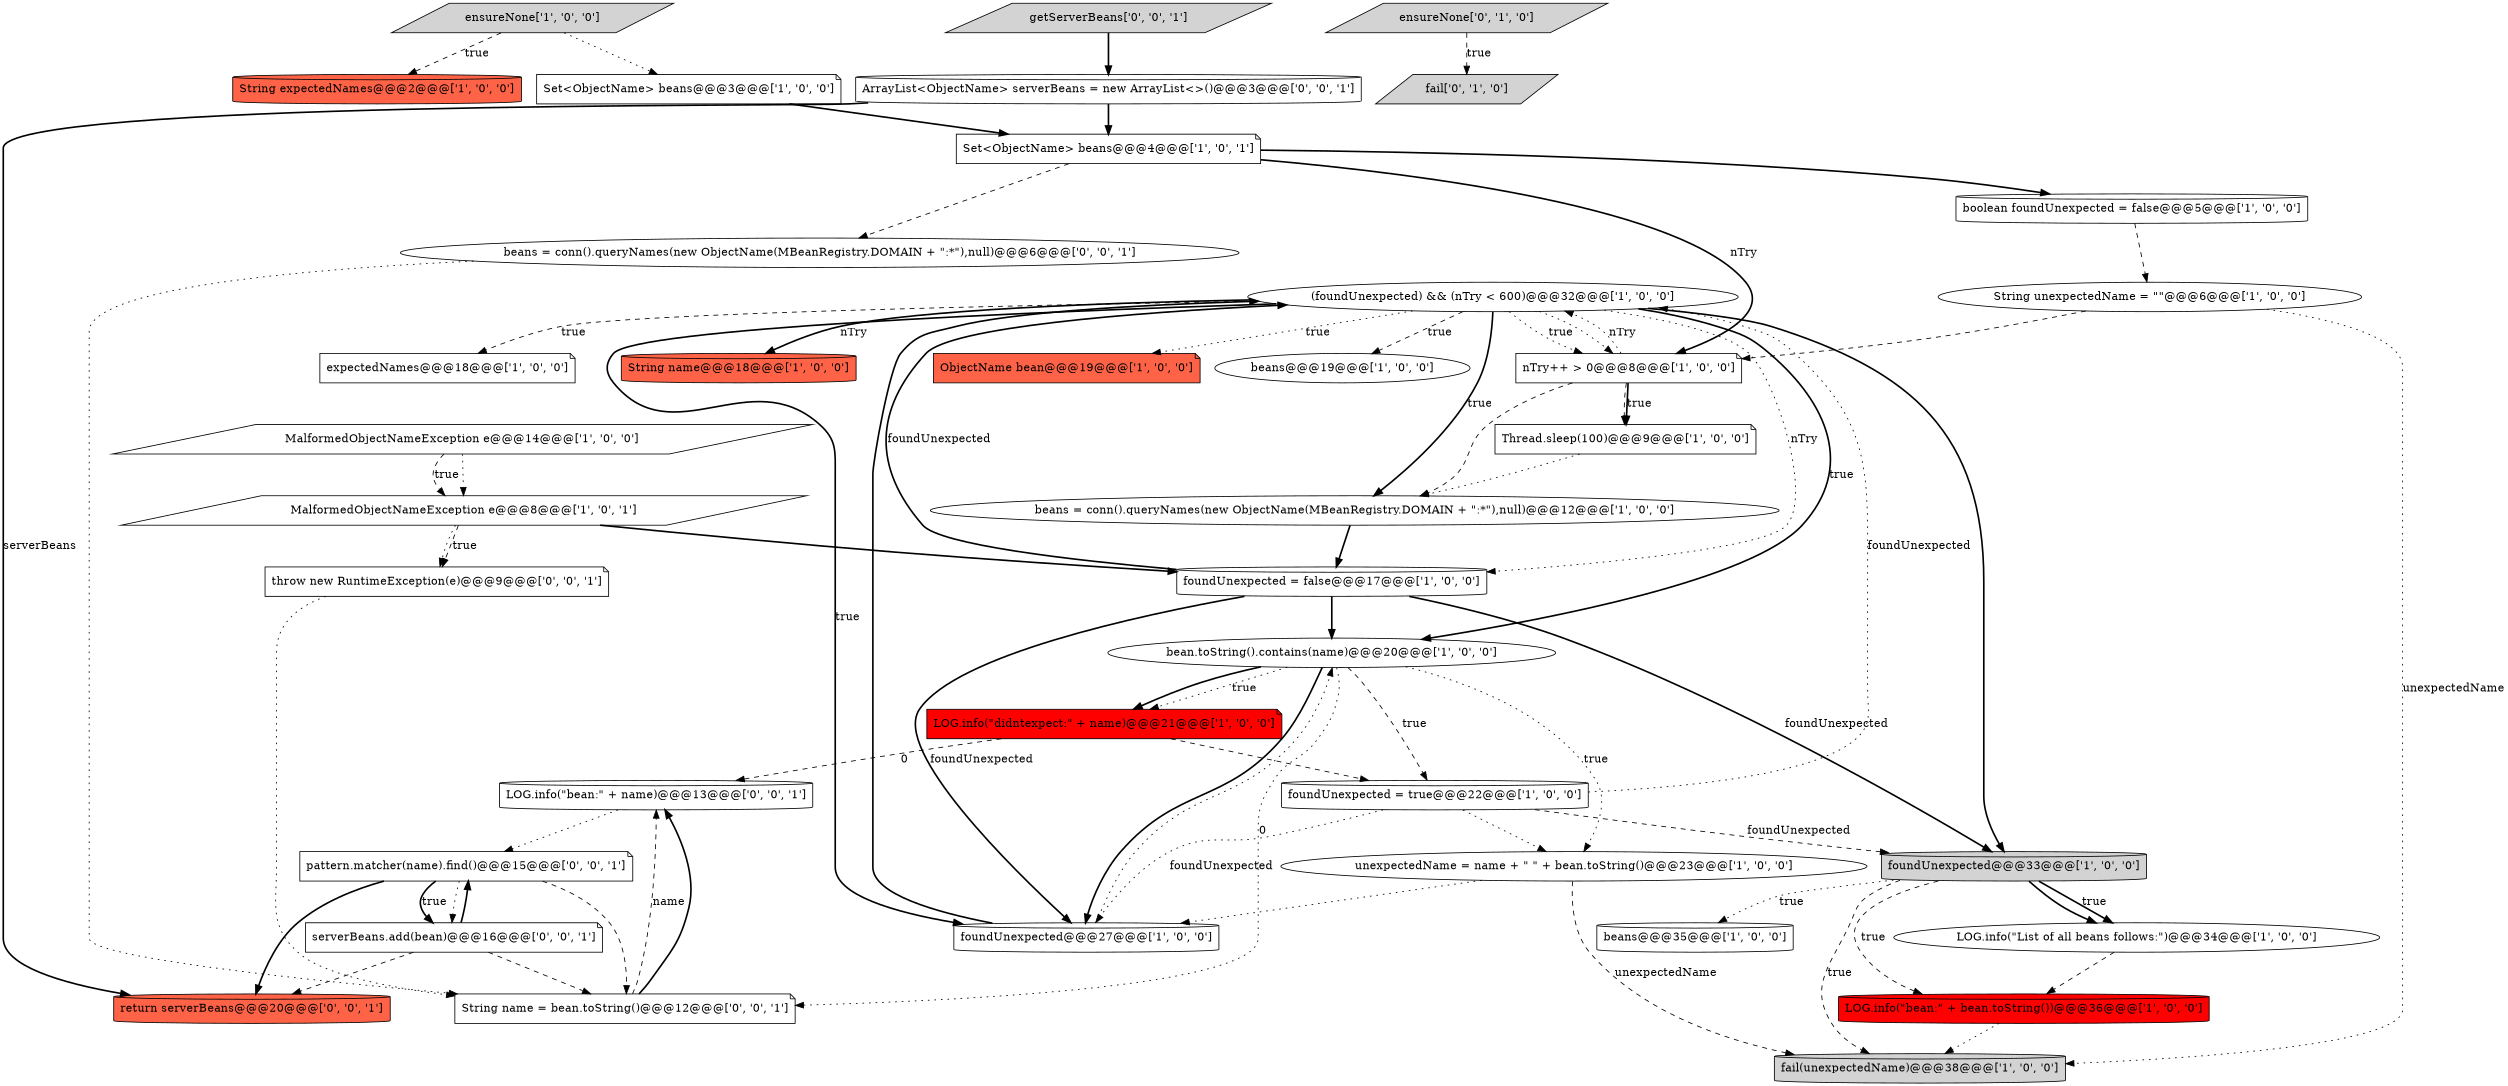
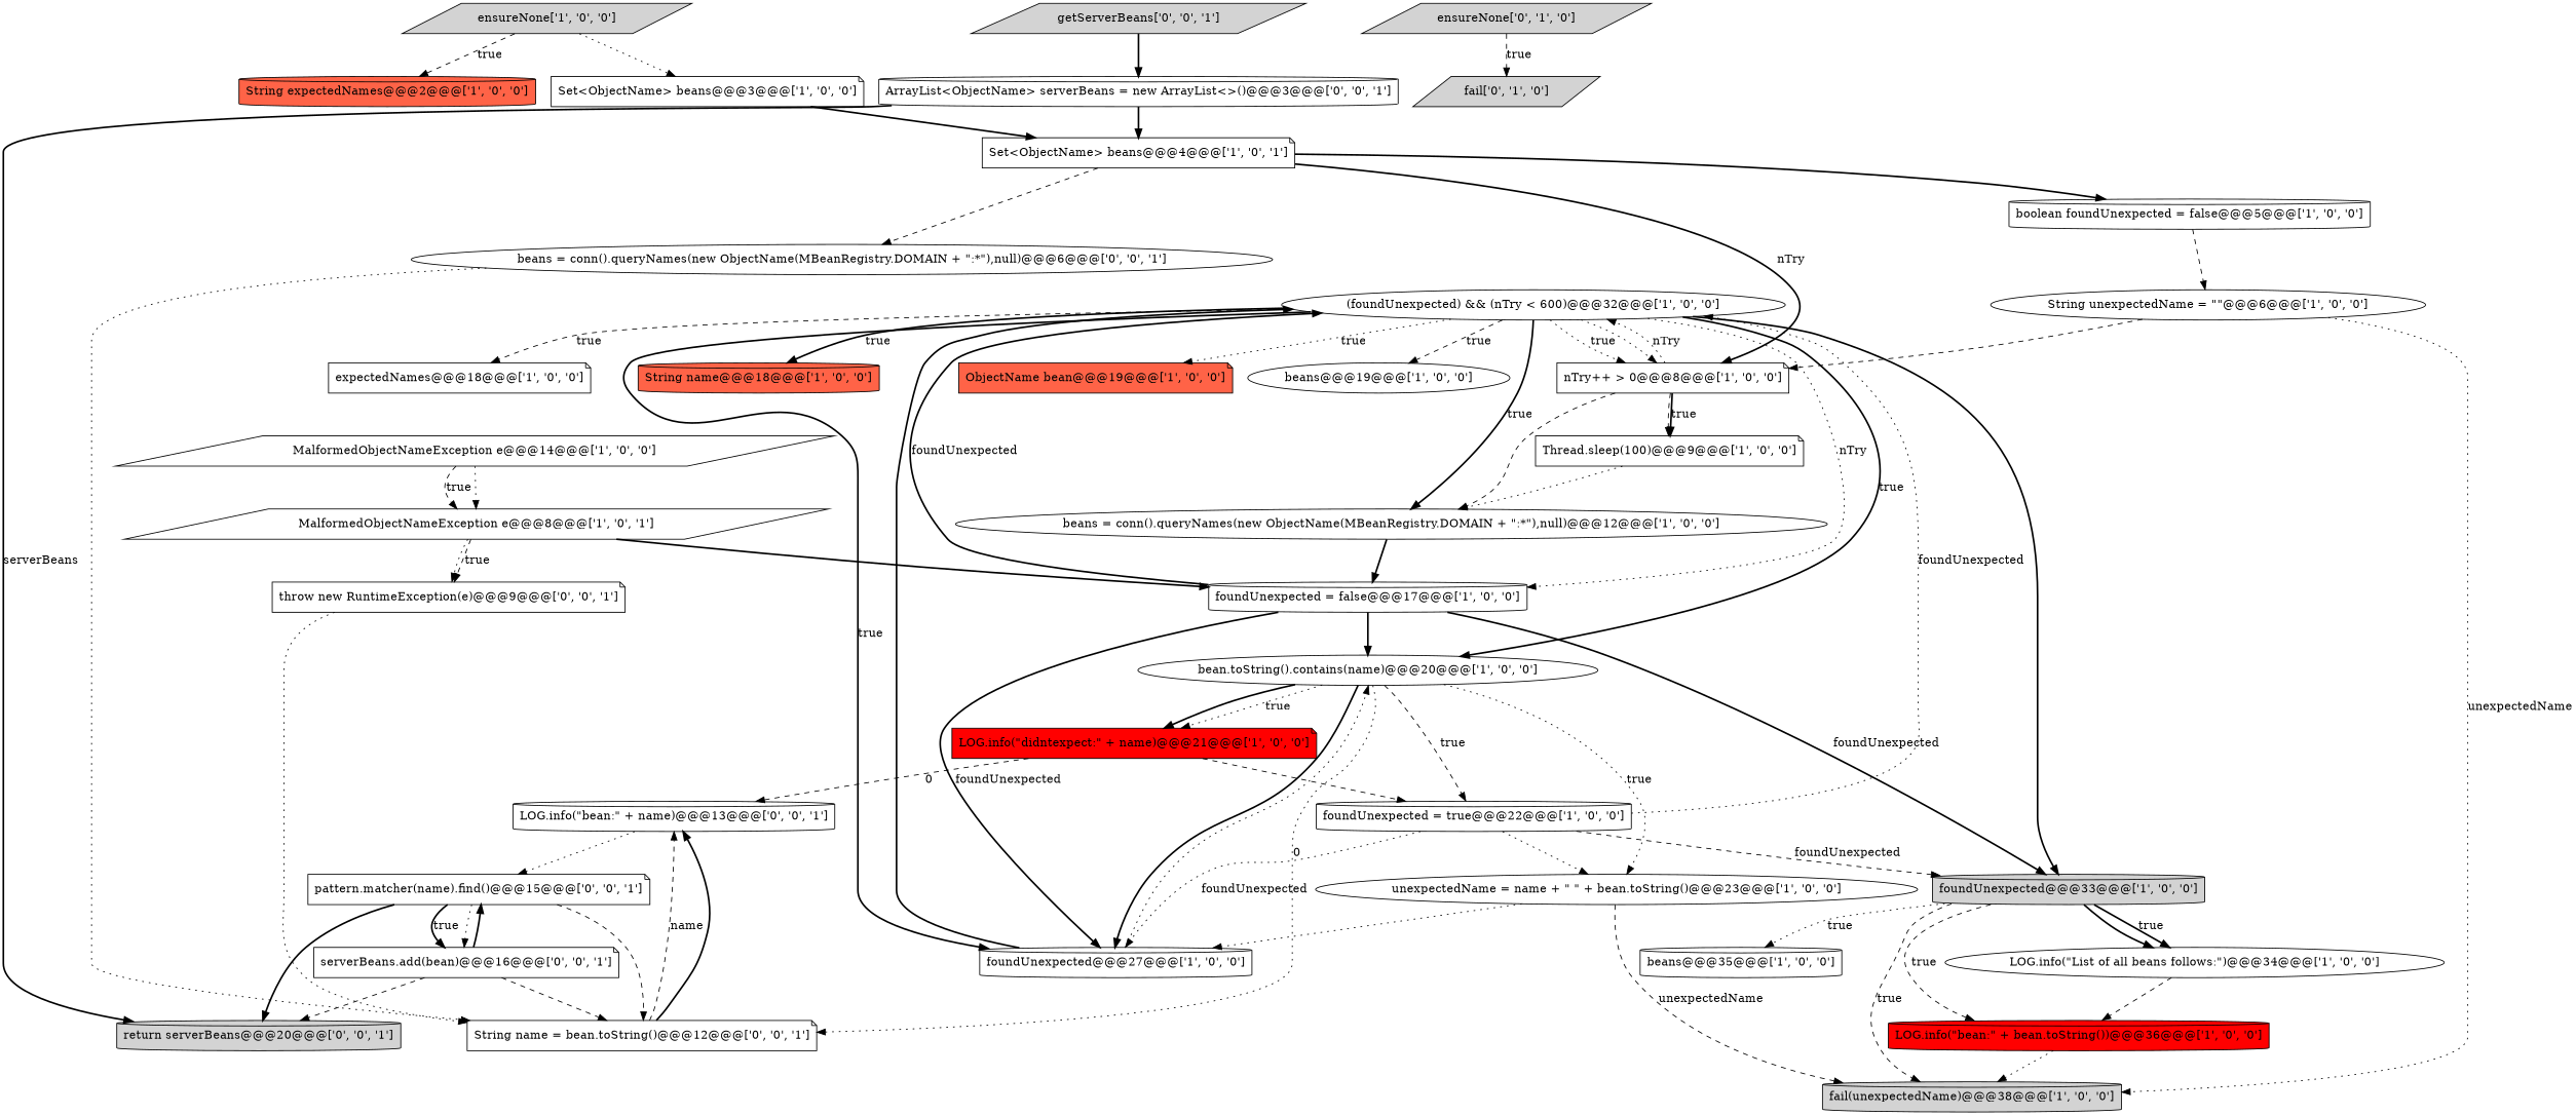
  digraph {
    node [fillcolor=white shape=cylinder style=filled]
    edge [style=bold]
    n1 [label="expectedNames@@@18@@@['1', '0', '0']" shape=note]
    n2 [label="Set<ObjectName> beans@@@3@@@['1', '0', '0']" shape=note]
    n3 [label="Set<ObjectName> beans@@@4@@@['1', '0', '1']" shape=note]
    n4 [label="nTry++ > 0@@@8@@@['1', '0', '0']" shape=note]
    n5 [label="boolean foundUnexpected = false@@@5@@@['1', '0', '0']"]
    n6 [label="beans = conn().queryNames(new ObjectName(MBeanRegistry.DOMAIN + \":*\"),null)@@@6@@@['0', '0', '1']" shape=ellipse]
    n7 [label="LOG.info(\"List of all beans follows:\")@@@34@@@['1', '0', '0']" shape=ellipse]
    n8 [fillcolor=red label="LOG.info(\"bean:\" + bean.toString())@@@36@@@['1', '0', '0']"]
    n9 [fillcolor=lightgray label="fail(unexpectedName)@@@38@@@['1', '0', '0']"]
    n10 [fillcolor=lightgray label="foundUnexpected@@@33@@@['1', '0', '0']"]
    n11 [label="beans@@@35@@@['1', '0', '0']"]
    n12 [fillcolor=tomato label="String expectedNames@@@2@@@['1', '0', '0']"]
    n13 [label="bean.toString().contains(name)@@@20@@@['1', '0', '0']" shape=ellipse]
    n14 [fillcolor=red label="LOG.info(\"didntexpect:\" + name)@@@21@@@['1', '0', '0']" shape=note]
    n15 [label="unexpectedName = name + \" \" + bean.toString()@@@23@@@['1', '0', '0']" shape=ellipse]
    n16 [label="foundUnexpected = true@@@22@@@['1', '0', '0']"]
    n17 [label="foundUnexpected@@@27@@@['1', '0', '0']"]
    n18 [label="String name = bean.toString()@@@12@@@['0', '0', '1']" shape=note]
    n19 [label="LOG.info(\"bean:\" + name)@@@13@@@['0', '0', '1']"]
    n20 [label="(foundUnexpected) && (nTry < 600)@@@32@@@['1', '0', '0']" shape=ellipse]
    n21 [fillcolor=lightgray label="ensureNone['0', '1', '0']" shape=parallelogram]
    n22 [fillcolor=lightgray label="fail['0', '1', '0']" shape=parallelogram]
    n23 [fillcolor=tomato label="String name@@@18@@@['1', '0', '0']"]
    n24 [label="Thread.sleep(100)@@@9@@@['1', '0', '0']" shape=note]
    n25 [label="beans = conn().queryNames(new ObjectName(MBeanRegistry.DOMAIN + \":*\"),null)@@@12@@@['1', '0', '0']" shape=ellipse]
    n26 [label="foundUnexpected = false@@@17@@@['1', '0', '0']"]
    n27 [fillcolor=tomato label="ObjectName bean@@@19@@@['1', '0', '0']" shape=note]
    n28 [label="beans@@@19@@@['1', '0', '0']" shape=ellipse]
    n29 [label="MalformedObjectNameException e@@@8@@@['1', '0', '1']" shape=parallelogram]
    n30 [label="throw new RuntimeException(e)@@@9@@@['0', '0', '1']" shape=note]
    n31 [fillcolor=lightgray label="ensureNone['1', '0', '0']" shape=parallelogram]
    n32 [label="pattern.matcher(name).find()@@@15@@@['0', '0', '1']" shape=note]
    n33 [label="serverBeans.add(bean)@@@16@@@['0', '0', '1']" shape=note]
-   n34 [fillcolor=tomato label="return serverBeans@@@20@@@['0', '0', '1']"]
+   n34 [fillcolor=lightgray label="return serverBeans@@@20@@@['0', '0', '1']"]
    n35 [label="String unexpectedName = \"\"@@@6@@@['1', '0', '0']" shape=ellipse]
    n36 [label="ArrayList<ObjectName> serverBeans = new ArrayList<>()@@@3@@@['0', '0', '1']"]
    n37 [fillcolor=lightgray label="getServerBeans['0', '0', '1']" shape=parallelogram]
    n38 [label="MalformedObjectNameException e@@@14@@@['1', '0', '0']" shape=parallelogram]
    n2 -> n3
    n3 -> n4 [label=nTry]
    n3 -> n5
    n3 -> n6 [style=dashed]
    n4 -> n20 [label=nTry style=dotted]
    n4 -> n24 [label=true]
    n4 -> n24 [style=dashed]
    n4 -> n25 [style=dashed]
    n5 -> n35 [style=dashed]
    n6 -> n18 [style=dotted]
    n7 -> n8 [style=dashed]
    n8 -> n9 [style=dotted]
    n10 -> n7 [label=true]
    n10 -> n7
    n10 -> n8 [label=true style=dashed]
    n10 -> n9 [label=true style=dashed]
    n10 -> n11 [label=true style=dotted]
    n13 -> n14 [label=true style=dotted]
    n13 -> n14
    n13 -> n15 [label=true style=dotted]
    n13 -> n16 [label=true style=dashed]
    n13 -> n17
    n13 -> n18 [label=0 style=dotted]
    n14 -> n16 [style=dashed]
    n14 -> n19 [label=0 style=dashed]
    n15 -> n9 [label=unexpectedName style=dashed]
    n15 -> n17 [style=dotted]
    n16 -> n10 [label=foundUnexpected style=dashed]
    n16 -> n15 [style=dotted]
    n16 -> n17 [label=foundUnexpected style=dotted]
    n16 -> n20 [label=foundUnexpected style=dotted]
    n17 -> n13 [style=dotted]
    n17 -> n20
    n18 -> n19 [label=name style=dashed]
    n18 -> n19
    n19 -> n32 [style=dotted]
    n20 -> n1 [label=true style=dashed]
    n20 -> n4 [label=true style=dotted]
    n20 -> n4 [style=dotted]
    n20 -> n10
    n20 -> n13 [label=true]
    n20 -> n17 [label=true]
-   n20 -> n23 [label=nTry]
+   n20 -> n23 [label=true]
    n20 -> n25 [label=true]
    n20 -> n26 [label=nTry style=dotted]
    n20 -> n27 [label=true style=dotted]
    n20 -> n28 [label=true style=dashed]
    n21 -> n22 [label=true style=dashed]
    n24 -> n25 [style=dotted]
    n25 -> n26
    n26 -> n10 [label=foundUnexpected]
    n26 -> n13
    n26 -> n17 [label=foundUnexpected]
    n26 -> n20 [label=foundUnexpected]
    n29 -> n26
    n29 -> n30 [label=true style=dashed]
    n29 -> n30 [style=dotted]
    n30 -> n18 [style=dotted]
    n31 -> n2 [style=dotted]
    n31 -> n12 [label=true style=dashed]
    n32 -> n18 [style=dashed]
    n32 -> n33 [label=true]
    n32 -> n33 [style=dotted]
    n32 -> n34
    n33 -> n18 [style=dashed]
    n33 -> n32
    n33 -> n34 [style=dashed]
    n35 -> n4 [style=dashed]
    n35 -> n9 [label=unexpectedName style=dotted]
    n36 -> n3
    n36 -> n34 [label=serverBeans]
    n37 -> n36
    n38 -> n29 [style=dotted]
    n38 -> n29 [label=true style=dashed]
  }
